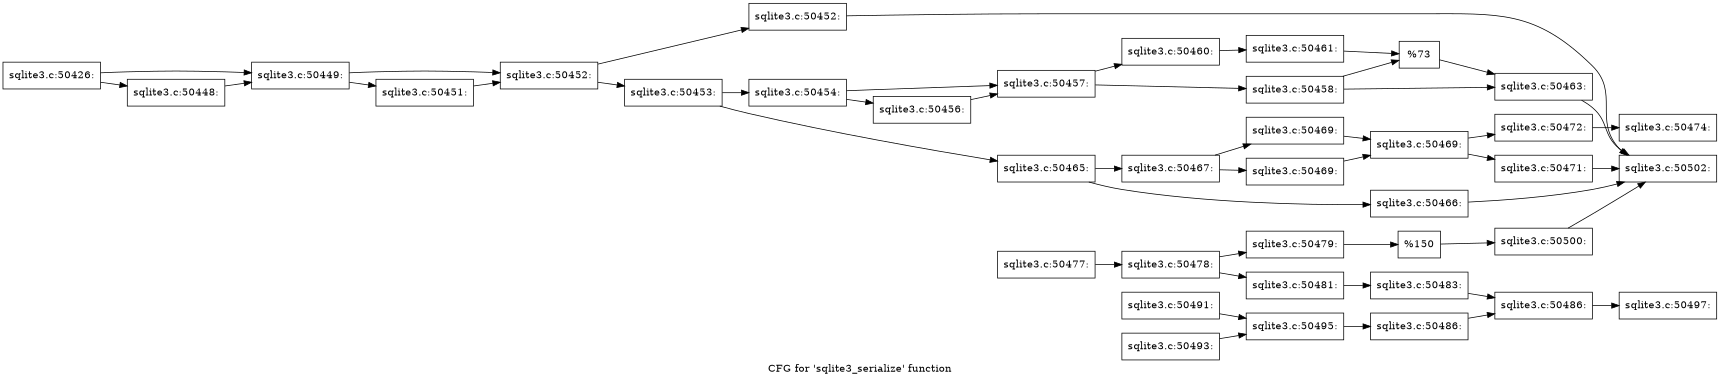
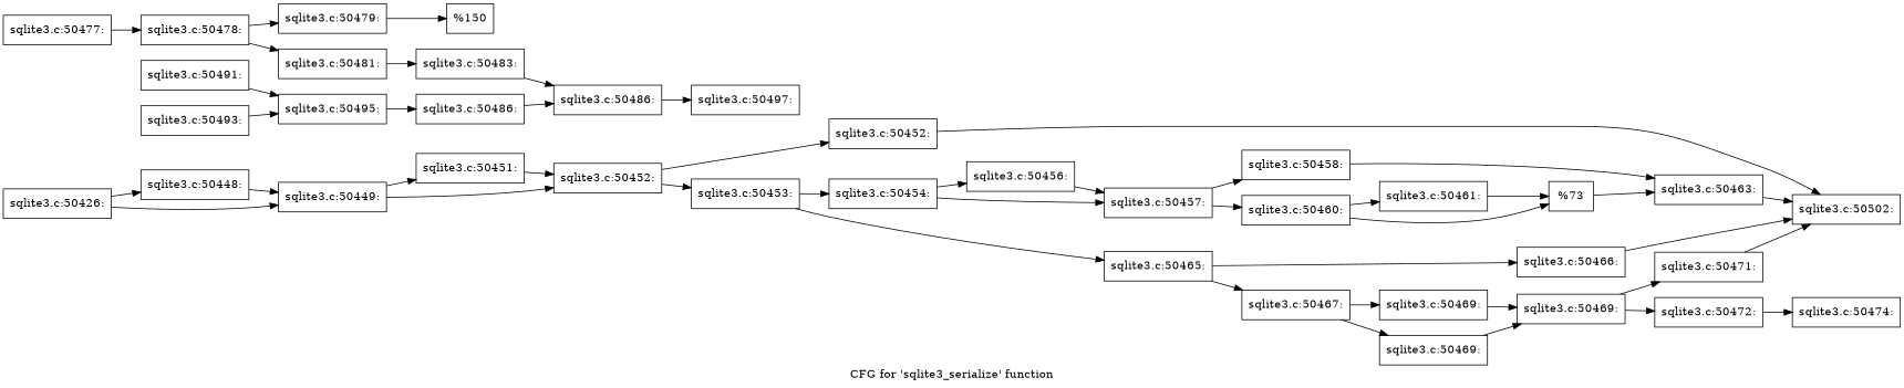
  digraph {
    label="CFG for 'sqlite3_serialize' function"
    rankdir=LR
    node [shape=record]
    n1 [label="{sqlite3.c:50426:}"]
    n2 [label="{sqlite3.c:50448:}"]
    n3 [label="{sqlite3.c:50449:}"]
    n4 [label="{sqlite3.c:50451:}"]
    n5 [label="{sqlite3.c:50452:}"]
    n6 [label="{sqlite3.c:50452:}"]
    n7 [label="{sqlite3.c:50453:}"]
    n8 [label="{sqlite3.c:50502:}"]
    n9 [label="{sqlite3.c:50454:}"]
    n10 [label="{sqlite3.c:50465:}"]
    n11 [label="{sqlite3.c:50456:}"]
    n12 [label="{sqlite3.c:50457:}"]
    n13 [label="{sqlite3.c:50466:}"]
    n14 [label="{sqlite3.c:50467:}"]
    n15 [label="{sqlite3.c:50458:}"]
    n16 [label="{sqlite3.c:50460:}"]
    n17 [label="{sqlite3.c:50469:}"]
    n18 [label="{sqlite3.c:50469:}"]
    n19 [label="{sqlite3.c:50463:}"]
    n20 [label="{sqlite3.c:50461:}"]
    n21 [label="{%73}"]
    n22 [label="{sqlite3.c:50469:}"]
    n23 [label="{sqlite3.c:50471:}"]
    n24 [label="{sqlite3.c:50472:}"]
    n25 [label="{sqlite3.c:50474:}"]
-   n26 [label="{sqlite3.c:50500:}"]
    n27 [label="{sqlite3.c:50477:}"]
    n28 [label="{sqlite3.c:50478:}"]
    n29 [label="{sqlite3.c:50479:}"]
    n30 [label="{sqlite3.c:50481:}"]
    n31 [label="{%150}"]
    n32 [label="{sqlite3.c:50483:}"]
    n33 [label="{sqlite3.c:50486:}"]
    n34 [label="{sqlite3.c:50497:}"]
    n35 [label="{sqlite3.c:50491:}"]
    n36 [label="{sqlite3.c:50495:}"]
    n37 [label="{sqlite3.c:50493:}"]
    n38 [label="{sqlite3.c:50486:}"]
    n1 -> n2
    n1 -> n3
    n2 -> n3
    n3 -> n4
    n3 -> n5
    n4 -> n5
    n5 -> n6
    n5 -> n7
    n6 -> n8
    n7 -> n9
    n7 -> n10
    n9 -> n11
    n9 -> n12
    n10 -> n13
    n10 -> n14
    n11 -> n12
    n12 -> n15
    n12 -> n16
    n13 -> n8
    n14 -> n17
    n14 -> n18
    n15 -> n19
    n16 -> n20
-   n15 -> n21
+   n16 -> n21
    n17 -> n22
    n18 -> n22
    n19 -> n8
    n20 -> n21
    n21 -> n19
    n22 -> n23
    n22 -> n24
    n23 -> n8
    n24 -> n25
-   n26 -> n8
    n27 -> n28
    n28 -> n29
    n28 -> n30
    n29 -> n31
    n30 -> n32
-   n31 -> n26
    n32 -> n33
    n33 -> n34
    n35 -> n36
    n36 -> n38
    n37 -> n36
    n38 -> n33
  }
